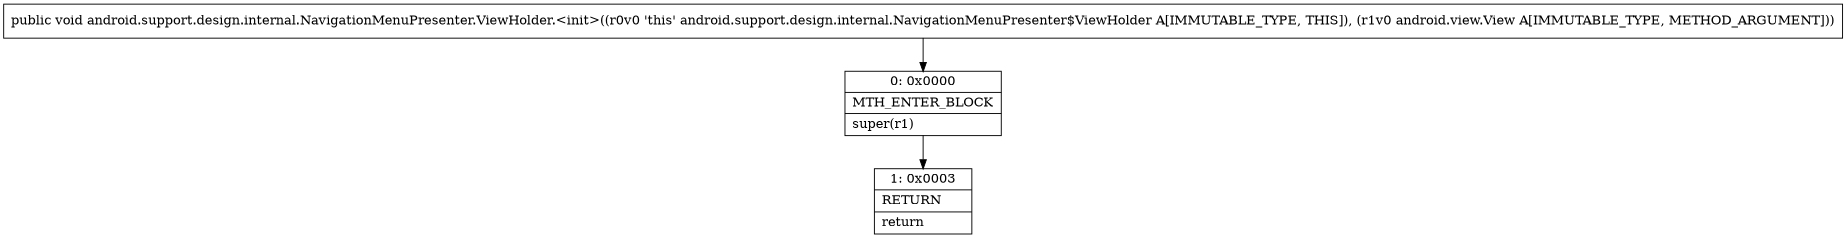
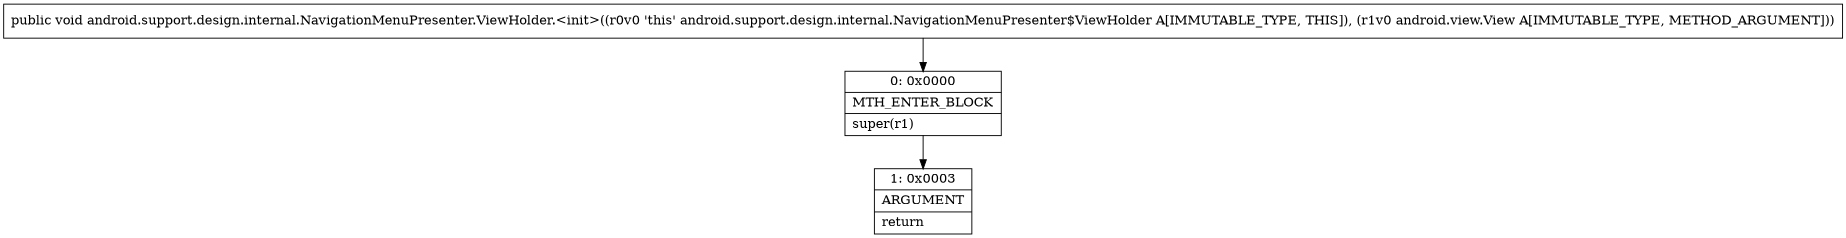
  digraph {
    node [shape=record]
    n1 [label="{0\:\ 0x0000|MTH_ENTER_BLOCK\l|super(r1)\l}"]
-   n2 [label="{1\:\ 0x0003|RETURN\l|return\l}"]
+   n2 [label="{1\:\ 0x0003|ARGUMENT\l|return\l}"]
    n3 [label="{public void android.support.design.internal.NavigationMenuPresenter.ViewHolder.\<init\>((r0v0 'this' android.support.design.internal.NavigationMenuPresenter$ViewHolder A[IMMUTABLE_TYPE, THIS]), (r1v0 android.view.View A[IMMUTABLE_TYPE, METHOD_ARGUMENT])) }"]
    n1 -> n2
    n3 -> n1
  }
